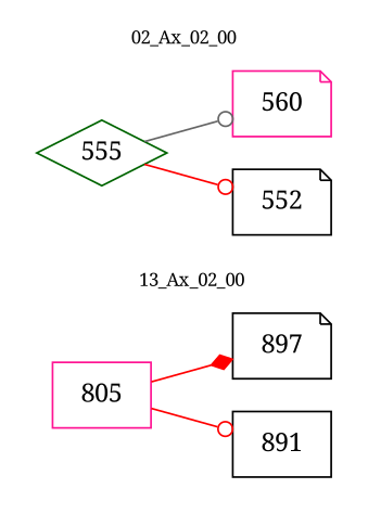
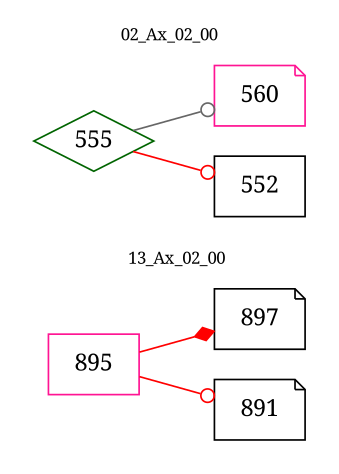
  digraph {
    fontname="Noto Serif"
    rankdir=LR
    node [color=black fontname="Noto Serif" shape=box]
    edge [arrowhead=odot color=red fontname="Noto Serif"]
-   n1 [color=deeppink label=805]
-   n2 [label=891]
+   n1 [color=deeppink label=895]
+   n2 [label=891 shape=note]
    n3 [label=897 shape=note]
    n4 [color=darkgreen label=555 shape=diamond]
-   n5 [label=552 shape=note]
+   n5 [label=552]
    n6 [color=deeppink label=560 shape=note]
    subgraph cluster_1 {
      color=white
      fontsize=10
      label="13_Ax_02_00"
      n1
      n2
      n3
    }
    subgraph cluster_2 {
      color=white
      fontsize=10
      label="02_Ax_02_00"
      n4
      n5
      n6
    }
    n1 -> n2
    n1 -> n3 [arrowhead=diamond]
    n4 -> n5
    n4 -> n6 [color=gray40]
  }
